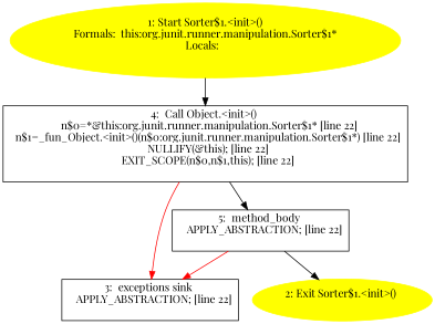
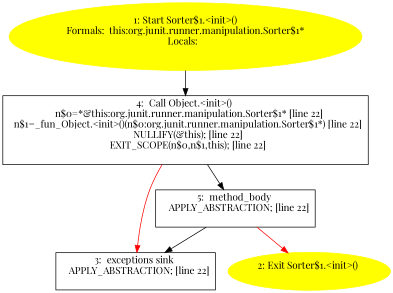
  digraph {
    fontname="Playfair Display"
    node [fontname="Playfair Display" shape=box]
    edge [fontname="Playfair Display"]
    n1 [color=yellow label="1: Start Sorter$1.<init>()\nFormals:  this:org.junit.runner.manipulation.Sorter$1*\nLocals:  \n  " style=filled shape=""]
    n2 [label="4:  Call Object.<init>() \n   n$0=*&this:org.junit.runner.manipulation.Sorter$1* [line 22]\n  n$1=_fun_Object.<init>()(n$0:org.junit.runner.manipulation.Sorter$1*) [line 22]\n  NULLIFY(&this); [line 22]\n  EXIT_SCOPE(n$0,n$1,this); [line 22]\n "]
    n3 [label="3:  exceptions sink \n   APPLY_ABSTRACTION; [line 22]\n "]
    n4 [label="5:  method_body \n   APPLY_ABSTRACTION; [line 22]\n "]
    n5 [color=yellow label="2: Exit Sorter$1.<init>() \n  " style=filled shape=""]
    n1 -> n2
    n2 -> n3 [color=red]
    n2 -> n4
-   n4 -> n3 [color=red]
-   n4 -> n5
+   n4 -> n3 [color=black]
+   n4 -> n5 [color=red]
  }
